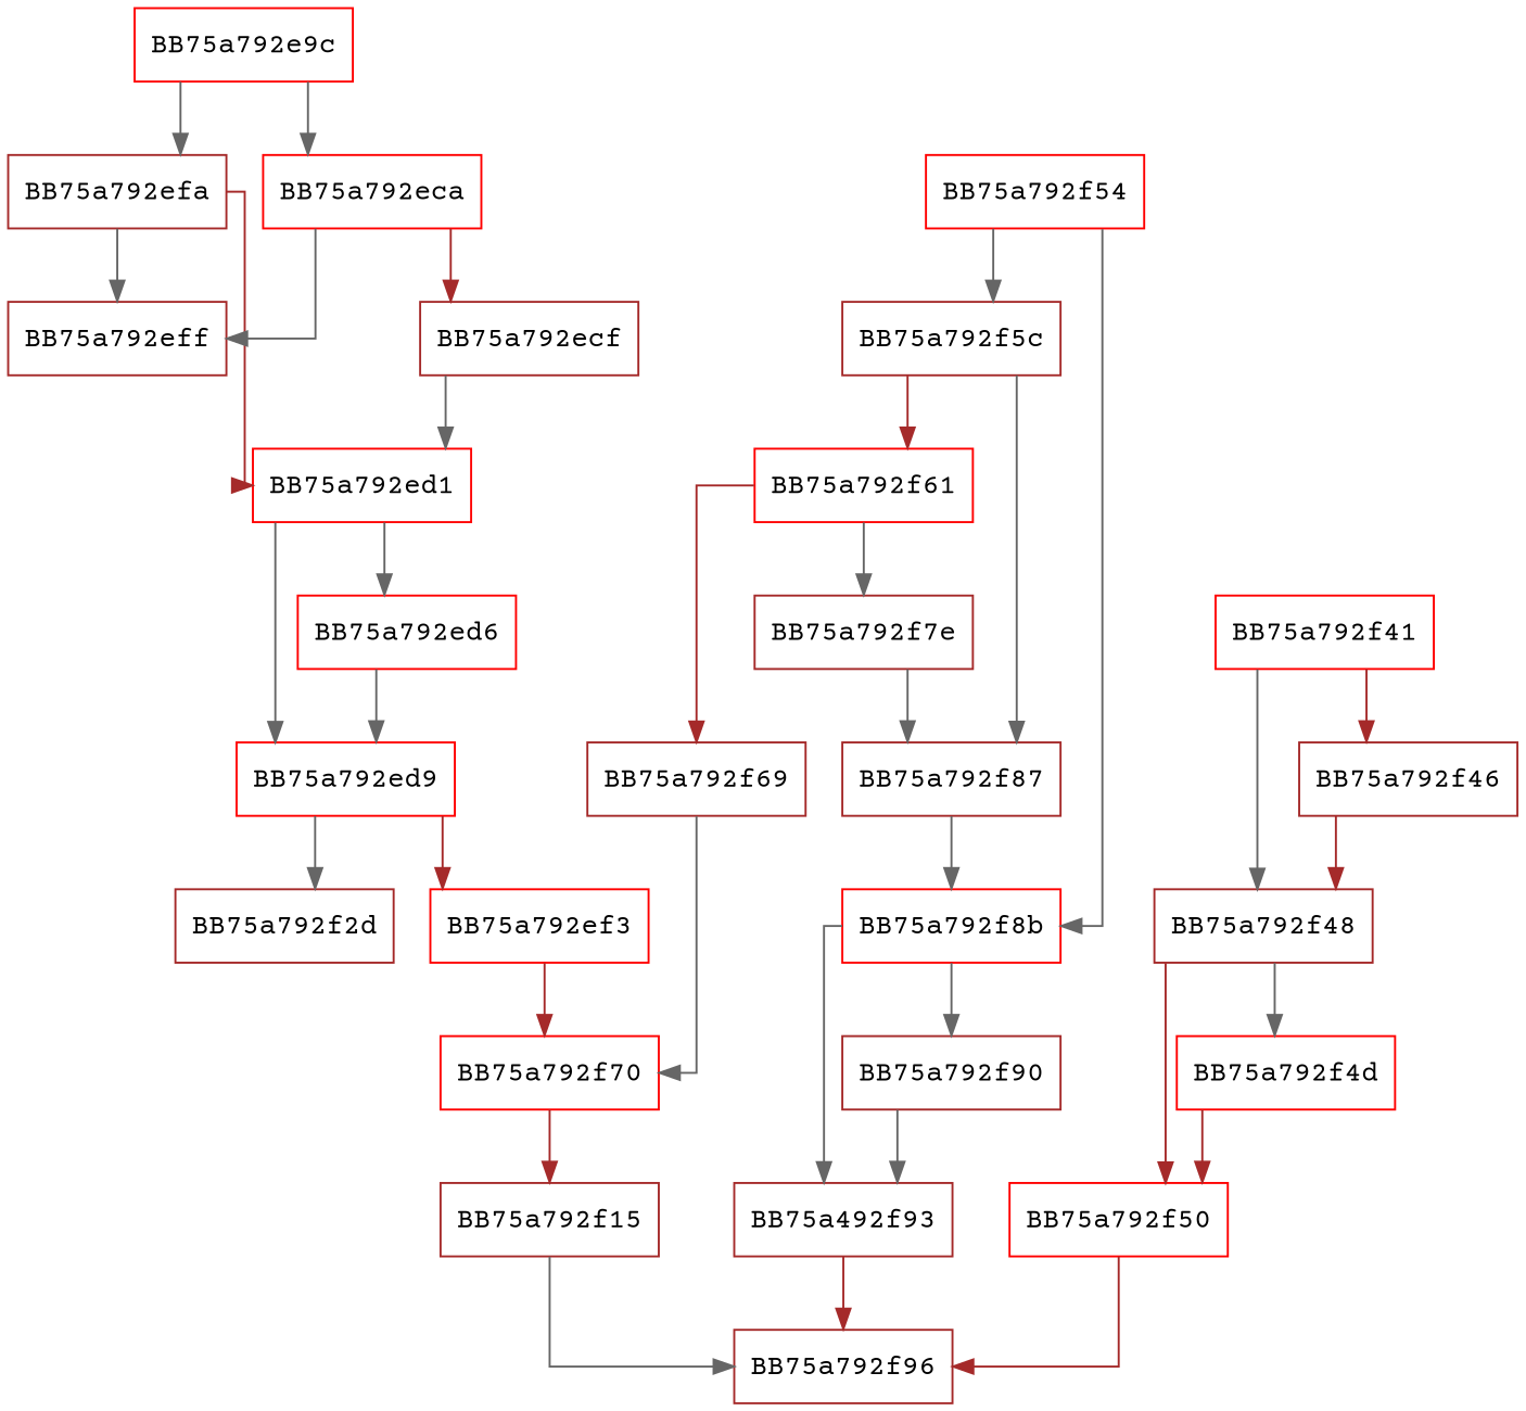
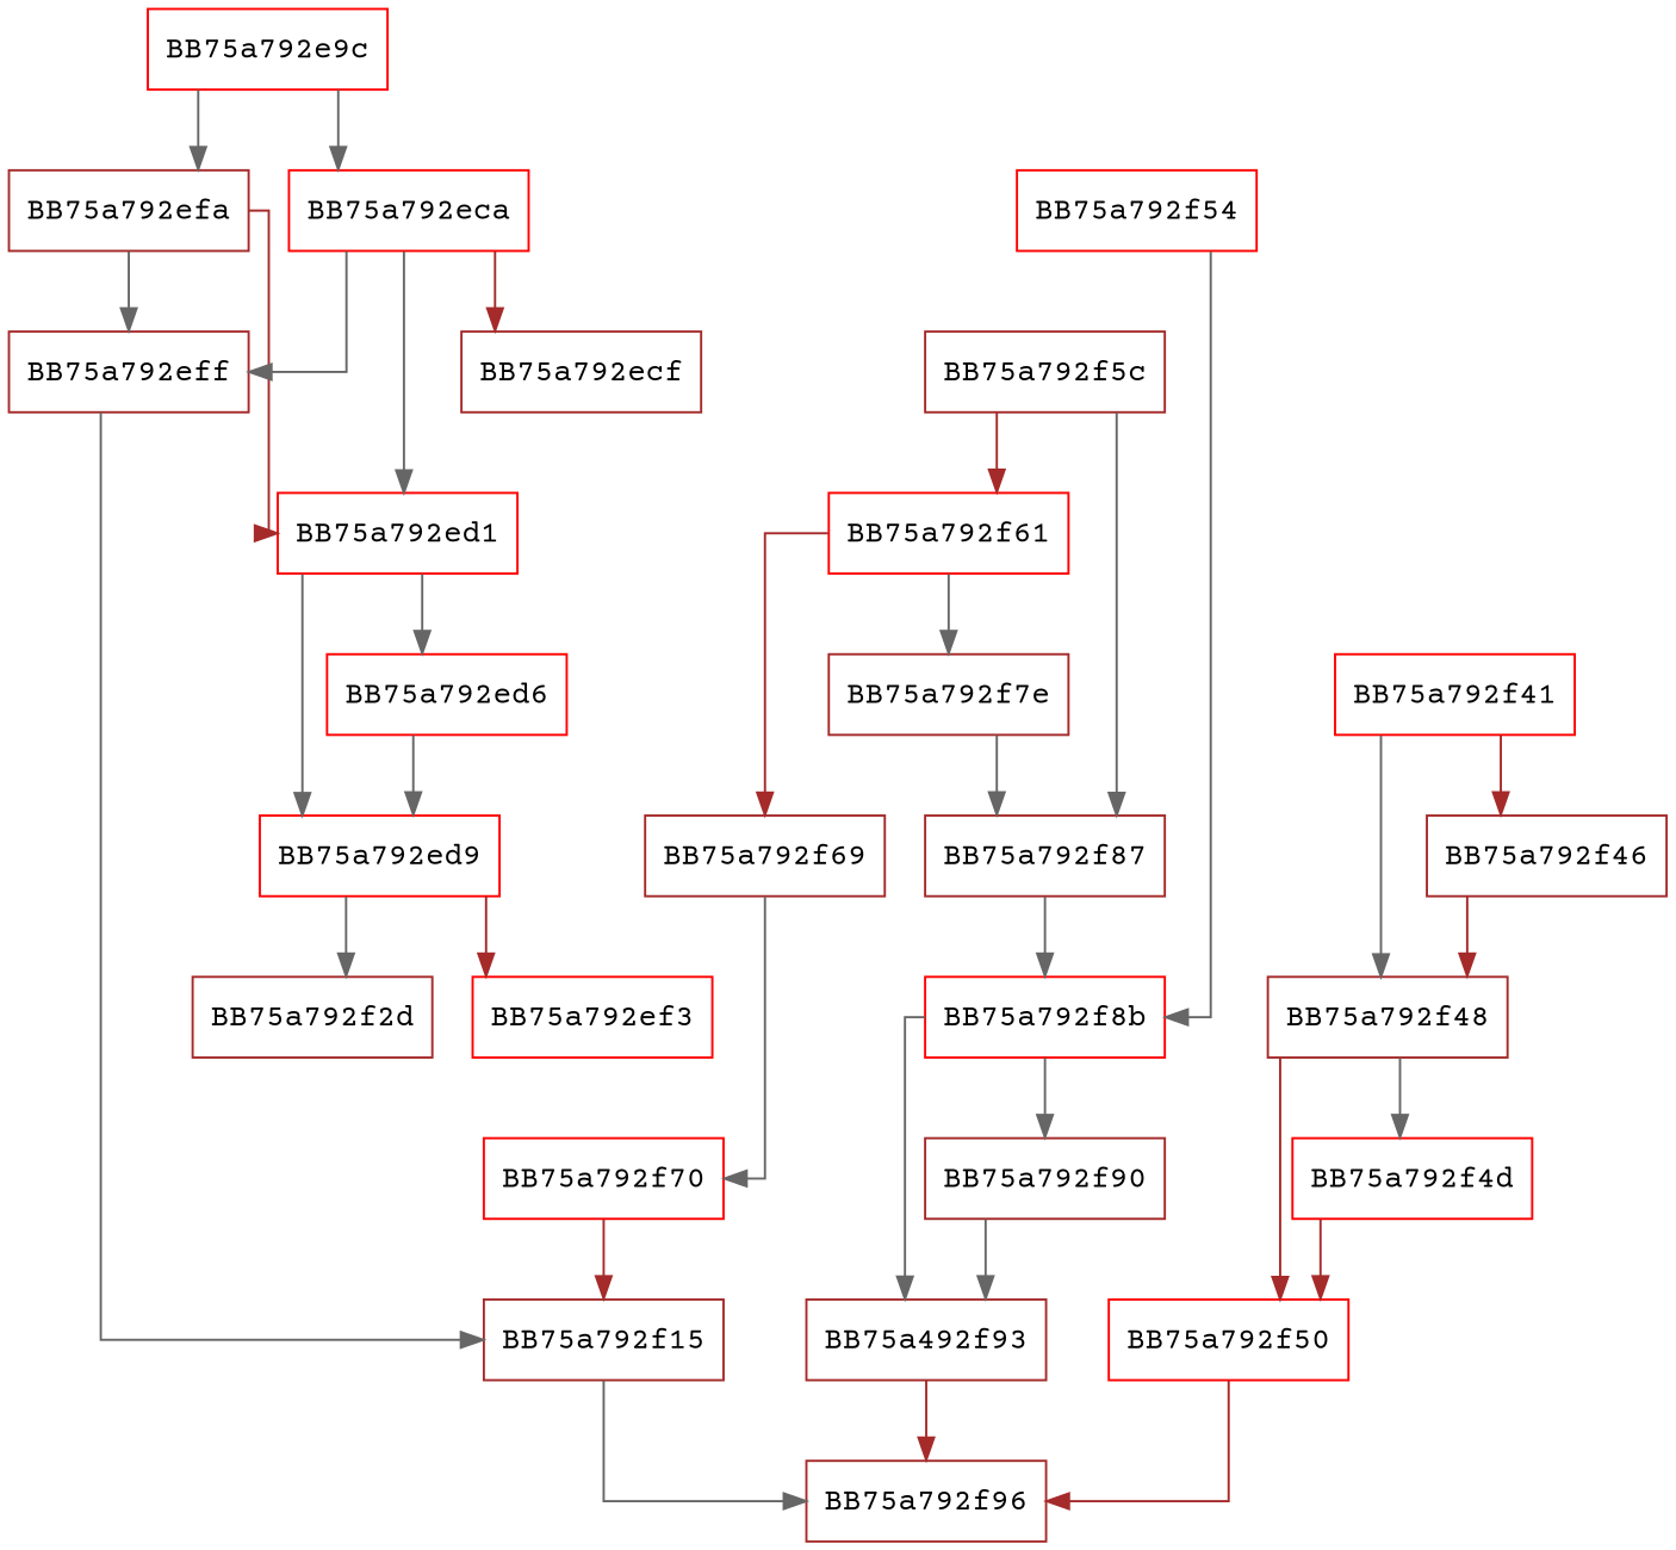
  digraph {
    fontname="Courier Prime"
    splines=ortho
    node [color=brown fontname="Courier Prime" shape=box]
    edge [color=gray40 fontname="Courier Prime"]
    BB75a792e9c [color=red]
    BB75a792efa
    BB75a792eca [color=red]
    BB75a792eff
    BB75a792ed1 [color=red]
    BB75a792ecf
    BB75a792f15
    BB75a792ed9 [color=red]
    BB75a792ed6 [color=red]
    BB75a792f96
    BB75a792f2d
    BB75a792ef3 [color=red]
    BB75a792f70 [color=red]
    BB75a792f54 [color=red]
    BB75a792f8b [color=red]
    BB75a792f5c
    BB75a792f41 [color=red]
    BB75a792f48
    BB75a792f46
    n20 [label=BB75a492f93]
    BB75a792f90
    BB75a792f87
    BB75a792f61 [color=red]
    BB75a792f50 [color=red]
    BB75a792f4d [color=red]
    BB75a792f7e
    BB75a792f69
    BB75a792e9c -> BB75a792efa
    BB75a792e9c -> BB75a792eca
    BB75a792efa -> BB75a792eff
    BB75a792efa -> BB75a792ed1 [color=brown]
    BB75a792eca -> BB75a792eff
    BB75a792eca -> BB75a792ecf [color=brown]
+   BB75a792eff -> BB75a792f15
    BB75a792ed1 -> BB75a792ed9
    BB75a792ed1 -> BB75a792ed6
-   BB75a792ecf -> BB75a792ed1
+   BB75a792eca -> BB75a792ed1
    BB75a792f15 -> BB75a792f96
    BB75a792ed9 -> BB75a792f2d
    BB75a792ed9 -> BB75a792ef3 [color=brown]
    BB75a792ed6 -> BB75a792ed9
-   BB75a792ef3 -> BB75a792f70 [color=brown]
    BB75a792f70 -> BB75a792f15 [color=brown]
    BB75a792f54 -> BB75a792f8b
-   BB75a792f54 -> BB75a792f5c
    BB75a792f8b -> n20
    BB75a792f8b -> BB75a792f90
    BB75a792f5c -> BB75a792f87
    BB75a792f5c -> BB75a792f61 [color=brown]
    BB75a792f41 -> BB75a792f48
    BB75a792f41 -> BB75a792f46 [color=brown]
    BB75a792f48 -> BB75a792f50 [color=brown]
    BB75a792f48 -> BB75a792f4d
    BB75a792f46 -> BB75a792f48 [color=brown]
    n20 -> BB75a792f96 [color=brown]
    BB75a792f90 -> n20
    BB75a792f87 -> BB75a792f8b
    BB75a792f61 -> BB75a792f7e
    BB75a792f61 -> BB75a792f69 [color=brown]
    BB75a792f50 -> BB75a792f96 [color=brown]
    BB75a792f4d -> BB75a792f50 [color=brown]
    BB75a792f7e -> BB75a792f87
    BB75a792f69 -> BB75a792f70
  }
